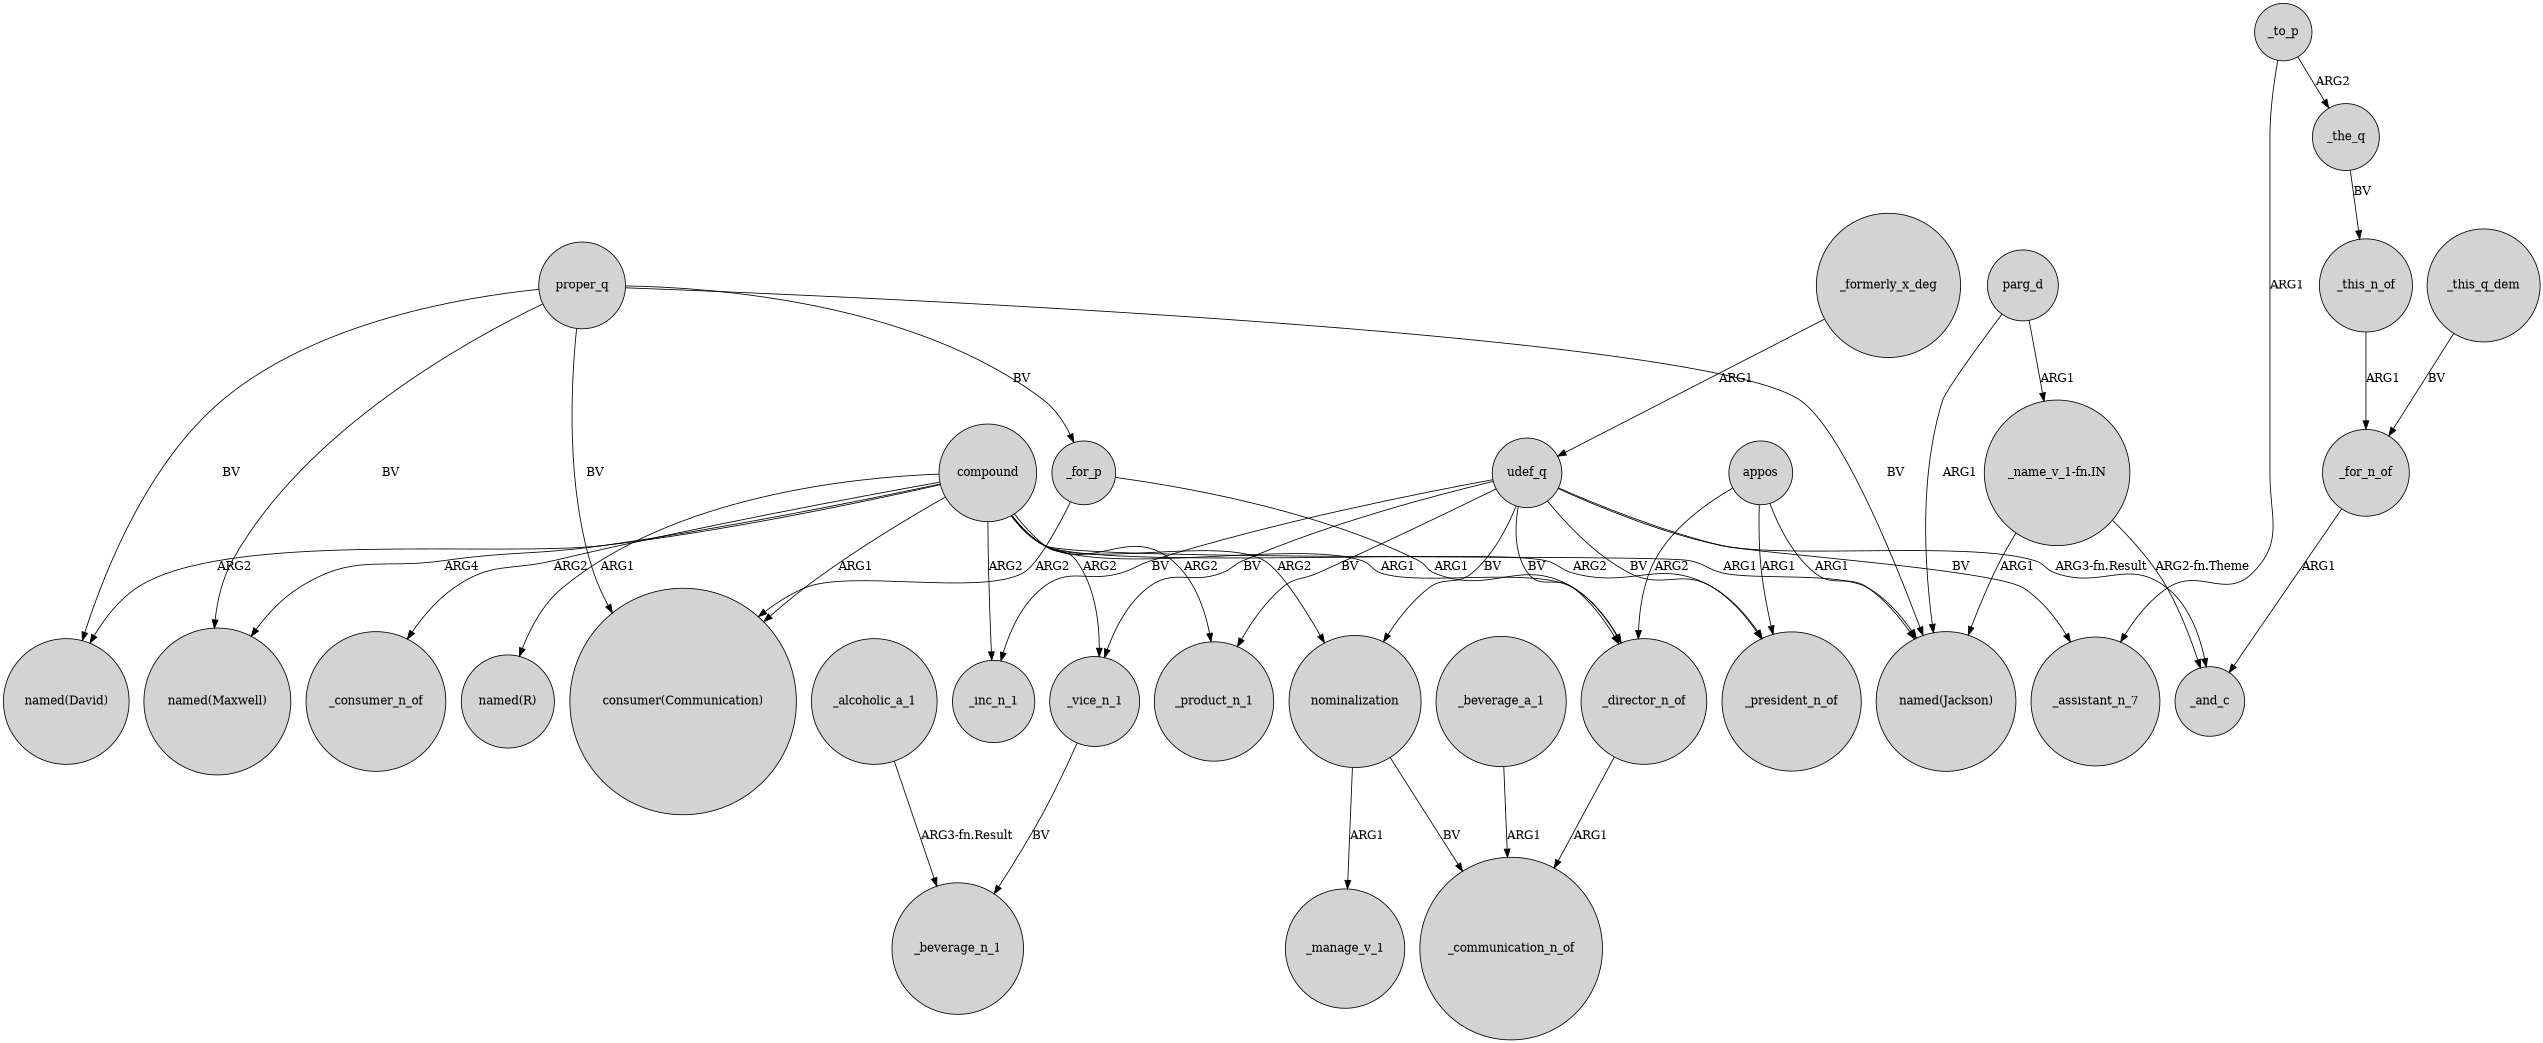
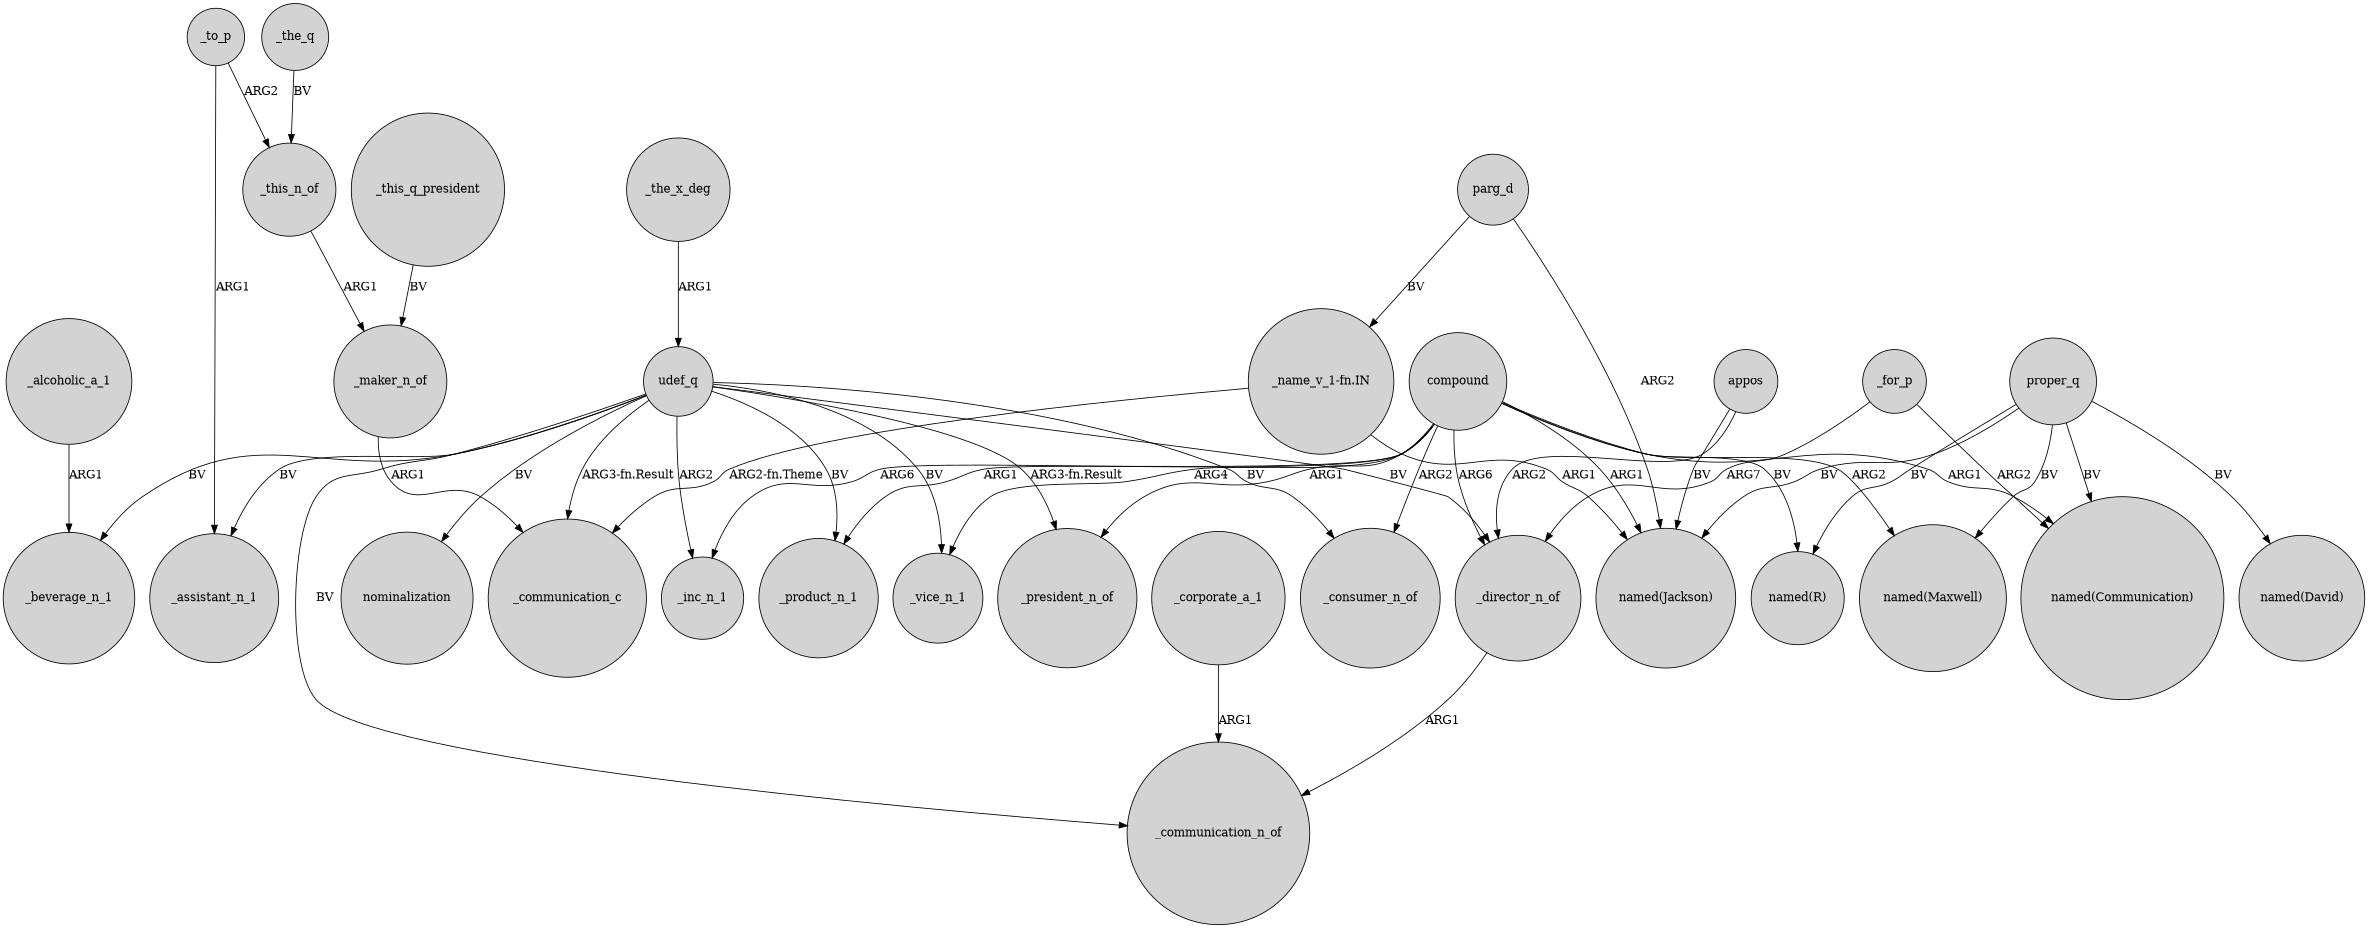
  digraph {
    node [shape=circle style=filled]
    _to_p
-   _assistant_n_1 [label=_assistant_n_7]
+   _assistant_n_1
    n3 [label=_this_n_of]
-   _maker_n_of [label=_for_n_of]
-   _and_c
+   _maker_n_of
+   _and_c [label=_communication_c]
    compound
    _vice_n_1
    _product_n_1
    "named(Maxwell)"
    _inc_n_1
    _president_n_of
-   "named(Communication)" [label="consumer(Communication)"]
+   "named(Communication)"
    "named(Jackson)"
    _director_n_of
    "named(R)"
    nominalization
    "named(David)"
    _consumer_n_of
    _communication_n_of
-   _manage_v_1
    proper_q
    udef_q
    _beverage_n_1
    "_name_v_1-fn.IN"
    appos
    _for_p
    parg_d
-   _corporate_a_1 [label=_beverage_a_1]
+   _corporate_a_1
    _the_q
-   _this_q_dem
-   _formerly_x_deg
+   _this_q_dem [label=_this_q_president]
+   _formerly_x_deg [label=_the_x_deg]
    _alcoholic_a_1
    _to_p -> _assistant_n_1 [label=ARG1]
-   _to_p -> _the_q [label=ARG2]
+   _to_p -> n3 [label=ARG2]
    n3 -> _maker_n_of [label=ARG1]
    _maker_n_of -> _and_c [label=ARG1]
-   compound -> _vice_n_1 [label=ARG2]
-   compound -> _product_n_1 [label=ARG2]
-   compound -> "named(Maxwell)" [label=ARG4]
-   compound -> _inc_n_1 [label=ARG2]
-   compound -> _president_n_of [label=ARG2]
+   compound -> _vice_n_1 [label=ARG4]
+   compound -> _product_n_1 [label=ARG1]
+   compound -> "named(Maxwell)" [label=ARG2]
+   compound -> _inc_n_1 [label=ARG6]
+   compound -> _president_n_of [label=ARG1]
    compound -> "named(Communication)" [label=ARG1]
    compound -> "named(Jackson)" [label=ARG1]
-   compound -> _director_n_of [label=ARG1]
-   compound -> "named(R)" [label=ARG1]
-   compound -> nominalization [label=ARG2]
-   compound -> "named(David)" [label=ARG2]
+   compound -> _director_n_of [label=ARG6]
+   compound -> "named(R)" [label=BV]
    compound -> _consumer_n_of [label=ARG2]
    _director_n_of -> _communication_n_of [label=ARG1]
-   nominalization -> _manage_v_1 [label=ARG1]
    proper_q -> "named(Maxwell)" [label=BV]
    proper_q -> "named(Communication)" [label=BV]
    proper_q -> "named(Jackson)" [label=BV]
-   proper_q -> _for_p [label=BV]
+   proper_q -> "named(R)" [label=BV]
    proper_q -> "named(David)" [label=BV]
    udef_q -> _assistant_n_1 [label=BV]
    udef_q -> _and_c [label="ARG3-fn.Result"]
    udef_q -> _vice_n_1 [label=BV]
    udef_q -> _product_n_1 [label=BV]
-   udef_q -> _inc_n_1 [label=BV]
-   udef_q -> _president_n_of [label=BV]
+   udef_q -> _inc_n_1 [label=ARG2]
+   udef_q -> _president_n_of [label="ARG3-fn.Result"]
    udef_q -> _director_n_of [label=BV]
    udef_q -> nominalization [label=BV]
-   nominalization -> _communication_n_of [label=BV]
-   _vice_n_1 -> _beverage_n_1 [label=BV]
+   udef_q -> _consumer_n_of [label=BV]
+   udef_q -> _communication_n_of [label=BV]
+   udef_q -> _beverage_n_1 [label=BV]
    "_name_v_1-fn.IN" -> _and_c [label="ARG2-fn.Theme"]
    "_name_v_1-fn.IN" -> "named(Jackson)" [label=ARG1]
-   appos -> _president_n_of [label=ARG1]
-   appos -> "named(Jackson)" [label=ARG1]
+   appos -> "named(Jackson)" [label=BV]
    appos -> _director_n_of [label=ARG2]
    _for_p -> "named(Communication)" [label=ARG2]
-   _for_p -> _director_n_of [label=ARG1]
-   parg_d -> "named(Jackson)" [label=ARG1]
-   parg_d -> "_name_v_1-fn.IN" [label=ARG1]
+   _for_p -> _director_n_of [label=ARG7]
+   parg_d -> "named(Jackson)" [label=ARG2]
+   parg_d -> "_name_v_1-fn.IN" [label=BV]
    _corporate_a_1 -> _communication_n_of [label=ARG1]
    _the_q -> n3 [label=BV]
    _this_q_dem -> _maker_n_of [label=BV]
    _formerly_x_deg -> udef_q [label=ARG1]
-   _alcoholic_a_1 -> _beverage_n_1 [label="ARG3-fn.Result"]
+   _alcoholic_a_1 -> _beverage_n_1 [label=ARG1]
  }
